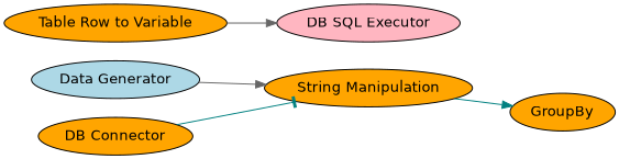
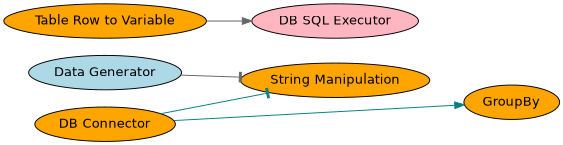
  digraph {
    fontname="DejaVu Sans"
    rankdir=LR
    node [fillcolor=orange fontname="DejaVu Sans" style=filled]
    edge [arrowhead=tee color=teal fontname="DejaVu Sans"]
    n1 [label="DB Connector"]
    n2 [label="String Manipulation"]
    n3 [fillcolor=lightpink label="DB SQL Executor"]
    n4 [label="Table Row to Variable"]
    n5 [label=GroupBy]
    n6 [fillcolor=lightblue label="Data Generator"]
    n1 -> n2
-   n2 -> n5 [arrowhead=normal]
+   n1 -> n5 [arrowhead=normal]
    n4 -> n3 [arrowhead=normal color=gray40]
-   n6 -> n2 [arrowhead=normal color=gray40]
+   n6 -> n2 [color=gray40]
  }
